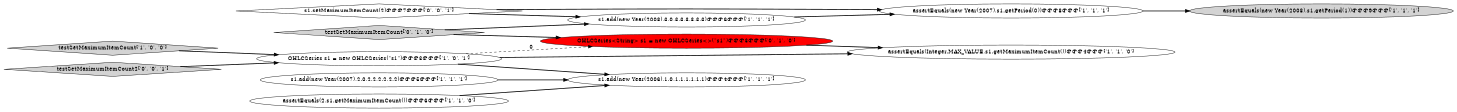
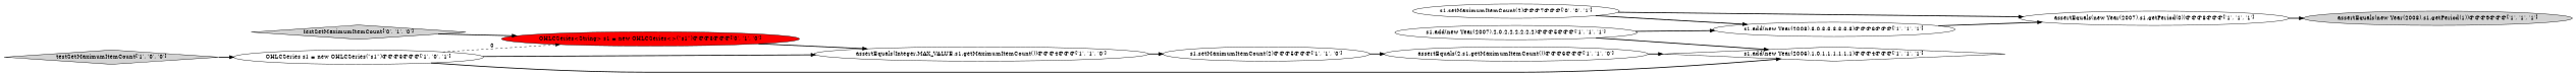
  digraph {
    rankdir=LR
    node [fillcolor=white shape=ellipse style=filled]
    edge [style=bold]
    n1 [label="s1.add(new Year(2008),3.0,3.3,3.3,3.3)@@@6@@@['1', '1', '1']"]
    n2 [label="assertEquals(new Year(2007),s1.getPeriod(0))@@@8@@@['1', '1', '1']"]
    n3 [fillcolor=lightgray label="assertEquals(new Year(2008),s1.getPeriod(1))@@@9@@@['1', '1', '1']"]
-   n4 [label="s1.setMaximumItemCount(2)@@@7@@@['0', '0', '1']" shape=diamond]
+   n4 [label="s1.setMaximumItemCount(2)@@@7@@@['0', '0', '1']"]
    n5 [label="s1.add(new Year(2007),2.0,2.2,2.2,2.2)@@@5@@@['1', '1', '1']"]
-   n6 [label="s1.add(new Year(2006),1.0,1.1,1.1,1.1)@@@4@@@['1', '1', '1']"]
+   n6 [label="s1.add(new Year(2006),1.0,1.1,1.1,1.1)@@@4@@@['1', '1', '1']" shape=diamond]
    n7 [label="assertEquals(Integer.MAX_VALUE,s1.getMaximumItemCount())@@@4@@@['1', '1', '0']"]
+   n8 [label="s1.setMaximumItemCount(2)@@@5@@@['1', '1', '0']"]
    n9 [label="assertEquals(2,s1.getMaximumItemCount())@@@6@@@['1', '1', '0']"]
    n10 [label="OHLCSeries s1 = new OHLCSeries(\"s1\")@@@3@@@['1', '0', '1']"]
    n11 [fillcolor=red label="OHLCSeries<String> s1 = new OHLCSeries<>(\"s1\")@@@3@@@['0', '1', '0']"]
    n12 [fillcolor=lightgray label="testSetMaximumItemCount['1', '0', '0']" shape=diamond]
    n13 [fillcolor=lightgray label="testSetMaximumItemCount['0', '1', '0']" shape=diamond]
-   n14 [fillcolor=lightgray label="testSetMaximumItemCount2['0', '0', '1']" shape=diamond]
    n1 -> n2
    n2 -> n3
    n4 -> n1
    n4 -> n2
-   n13 -> n1
+   n5 -> n1
    n5 -> n6
+   n7 -> n8
+   n8 -> n9
    n9 -> n6
    n10 -> n6
    n10 -> n7
    n10 -> n11 [label=0 style=dashed]
    n11 -> n7
    n12 -> n10
    n13 -> n11
-   n14 -> n10
  }
